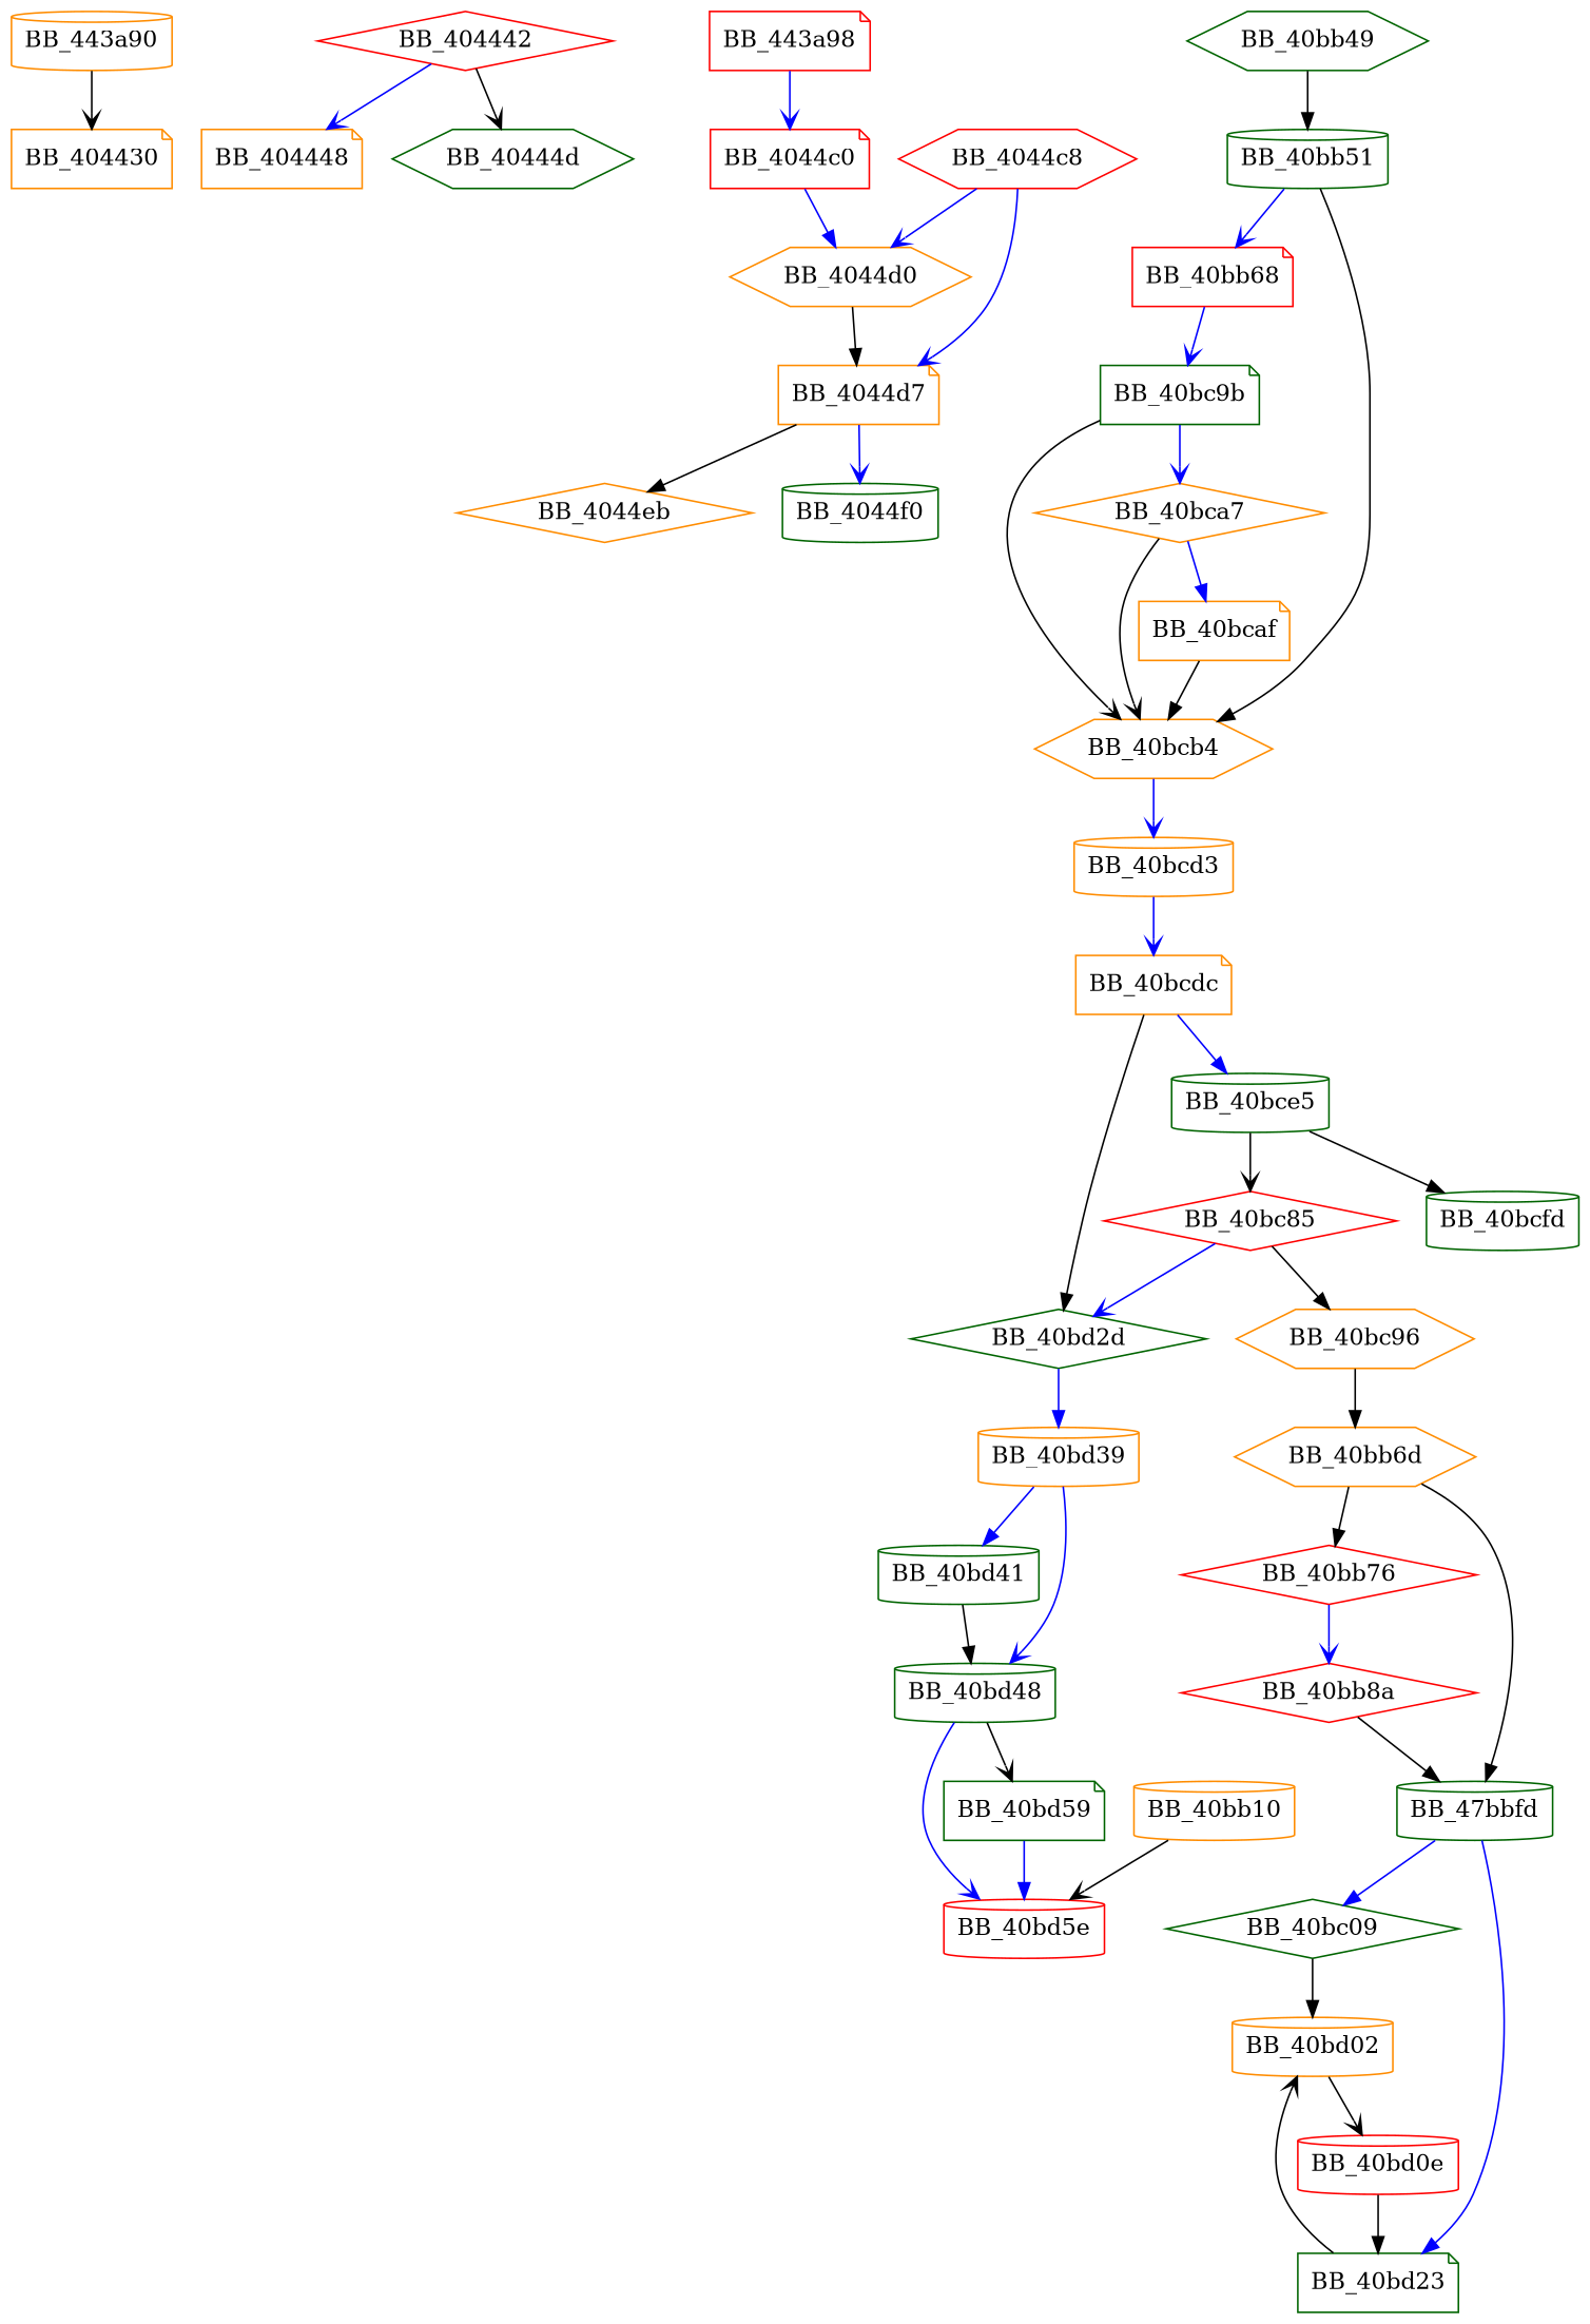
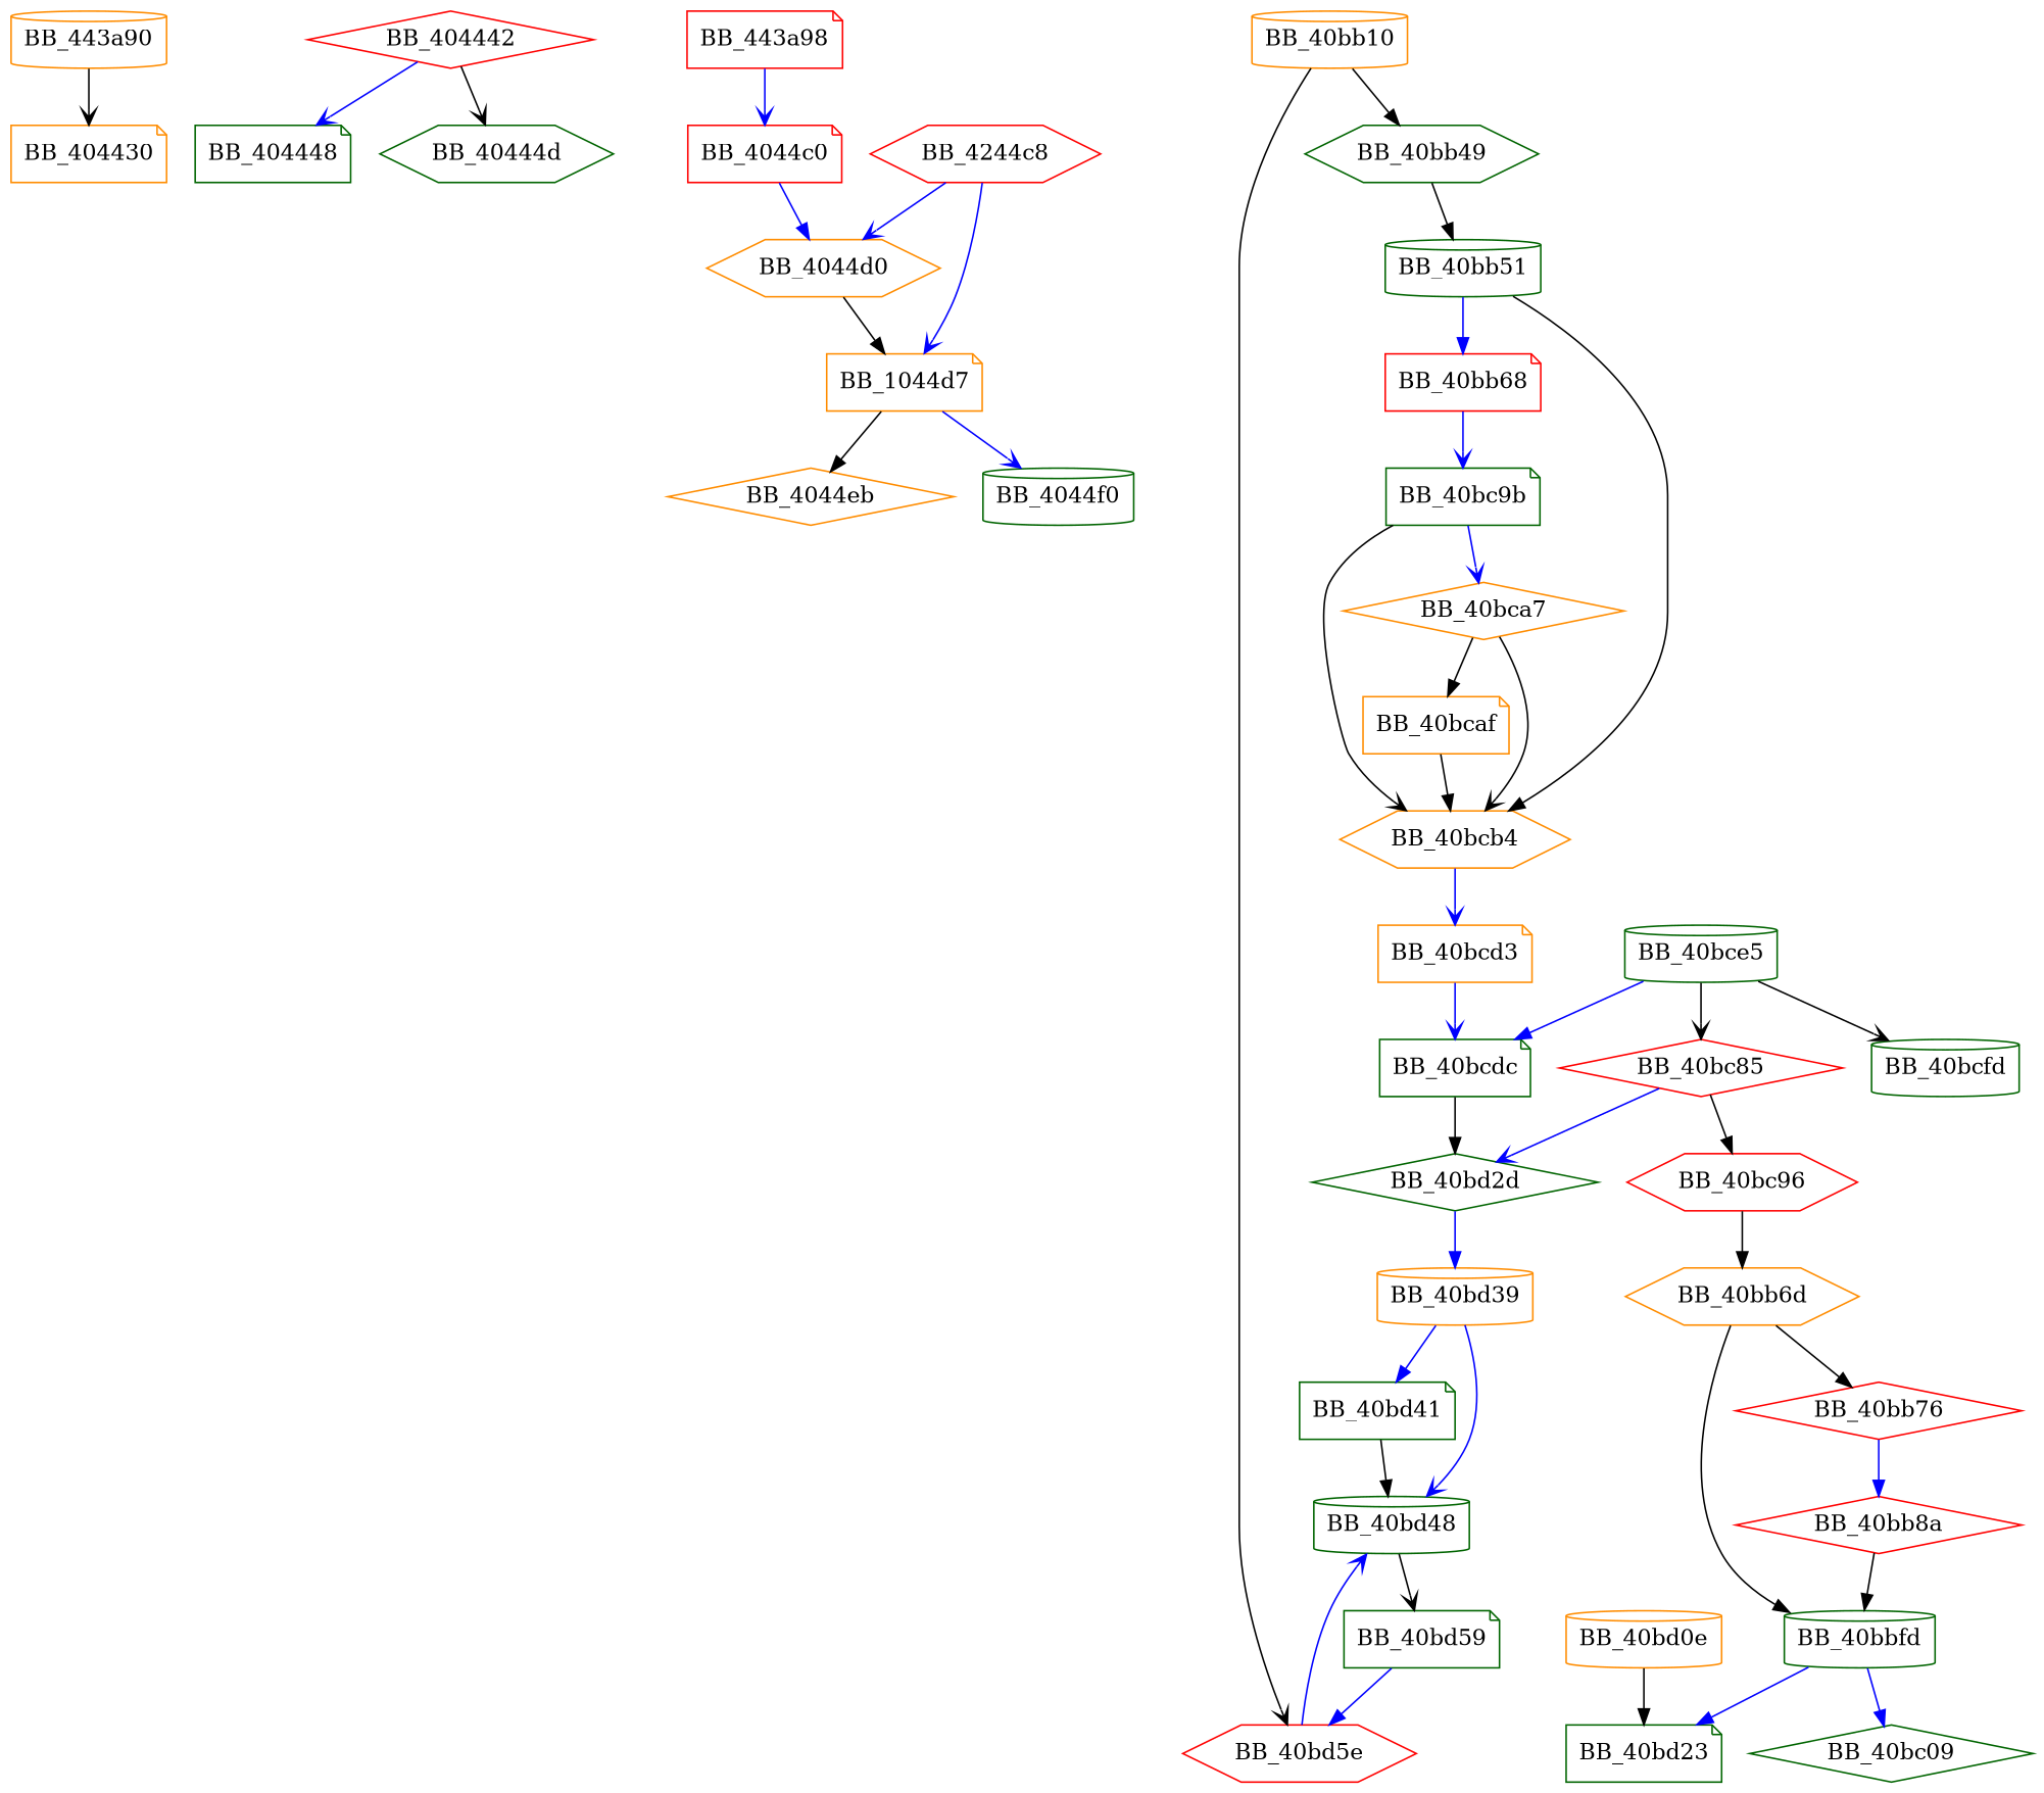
  digraph {
    node [color=darkorange shape=cylinder]
    edge [arrowhead=normal color=black]
    BB_404430 [shape=note]
    BB_404442 [color=red shape=diamond]
-   BB_404448 [shape=note]
+   BB_404448 [color=darkgreen shape=note]
    BB_40444d [color=darkgreen shape=hexagon]
    BB_4044c0 [color=red shape=note]
    BB_4044d0 [shape=hexagon]
-   BB_4044c8 [color=red shape=hexagon]
-   BB_4044d7 [shape=note]
+   BB_4044c8 [color=red shape=hexagon label=BB_4244c8]
+   BB_4044d7 [shape=note label=BB_1044d7]
    BB_4044eb [shape=diamond]
    BB_4044f0 [color=darkgreen]
    BB_40bb49 [color=darkgreen shape=hexagon]
    BB_40bb10
-   BB_40bd5e [color=red]
+   BB_40bd5e [color=red shape=hexagon]
    BB_40bb51 [color=darkgreen]
    BB_40bb68 [color=red shape=note]
    BB_40bcb4 [shape=hexagon]
    BB_40bc9b [color=darkgreen shape=note]
-   BB_40bcd3
+   BB_40bcd3 [shape=note]
    BB_40bca7 [shape=diamond]
    BB_40bd2d [color=darkgreen shape=diamond]
    BB_40bd39
-   BB_40bcdc [shape=note]
+   BB_40bcdc [color=darkgreen shape=note]
    BB_40bcaf [shape=note]
    BB_40bb6d [shape=hexagon]
    BB_40bb76 [color=red shape=diamond]
-   BB_40bbfd [color=darkgreen label=BB_47bbfd]
+   BB_40bbfd [color=darkgreen]
    BB_40bb8a [color=red shape=diamond]
    BB_40bc09 [color=darkgreen shape=diamond]
    BB_40bd23 [color=darkgreen shape=note]
-   BB_40bd02
-   BB_40bd0e [color=red]
+   BB_40bd0e
    BB_40bc85 [color=red shape=diamond]
-   BB_40bc96 [shape=hexagon]
-   BB_40bd41 [color=darkgreen]
+   BB_40bc96 [color=red shape=hexagon]
+   BB_40bd41 [color=darkgreen shape=note]
    BB_40bd48 [color=darkgreen]
    BB_40bce5 [color=darkgreen]
    BB_40bcfd [color=darkgreen]
    BB_40bd59 [color=darkgreen shape=note]
    BB_443a90
    BB_443a98 [color=red shape=note]
    BB_404442 -> BB_404448 [arrowhead=vee color=blue]
    BB_404442 -> BB_40444d [arrowhead=vee]
    BB_4044c0 -> BB_4044d0 [color=blue]
    BB_4044d0 -> BB_4044d7
    BB_4044c8 -> BB_4044d0 [arrowhead=vee color=blue]
    BB_4044c8 -> BB_4044d7 [arrowhead=vee color=blue]
    BB_4044d7 -> BB_4044eb
    BB_4044d7 -> BB_4044f0 [arrowhead=vee color=blue]
    BB_40bb49 -> BB_40bb51
+   BB_40bb10 -> BB_40bb49
    BB_40bb10 -> BB_40bd5e [arrowhead=vee]
-   BB_40bb51 -> BB_40bb68 [arrowhead=vee color=blue]
+   BB_40bb51 -> BB_40bb68 [color=blue]
    BB_40bb51 -> BB_40bcb4
    BB_40bb68 -> BB_40bc9b [arrowhead=vee color=blue]
    BB_40bcb4 -> BB_40bcd3 [arrowhead=vee color=blue]
    BB_40bc9b -> BB_40bcb4 [arrowhead=vee]
    BB_40bc9b -> BB_40bca7 [arrowhead=vee color=blue]
    BB_40bcd3 -> BB_40bcdc [arrowhead=vee color=blue]
    BB_40bca7 -> BB_40bcb4 [arrowhead=vee]
-   BB_40bca7 -> BB_40bcaf [color=blue]
+   BB_40bca7 -> BB_40bcaf
    BB_40bd2d -> BB_40bd39 [color=blue]
    BB_40bd39 -> BB_40bd41 [color=blue]
    BB_40bd39 -> BB_40bd48 [arrowhead=vee color=blue]
    BB_40bcdc -> BB_40bd2d
-   BB_40bcdc -> BB_40bce5 [color=blue]
+   BB_40bce5 -> BB_40bcdc [color=blue]
    BB_40bcaf -> BB_40bcb4
    BB_40bb6d -> BB_40bb76
    BB_40bb6d -> BB_40bbfd
-   BB_40bb76 -> BB_40bb8a [arrowhead=vee color=blue]
+   BB_40bb76 -> BB_40bb8a [color=blue]
    BB_40bbfd -> BB_40bc09 [color=blue]
    BB_40bbfd -> BB_40bd23 [color=blue]
    BB_40bb8a -> BB_40bbfd
-   BB_40bc09 -> BB_40bd02
-   BB_40bd23 -> BB_40bd02 [arrowhead=vee]
-   BB_40bd02 -> BB_40bd0e [arrowhead=vee]
    BB_40bd0e -> BB_40bd23
    BB_40bc85 -> BB_40bd2d [arrowhead=vee color=blue]
    BB_40bc85 -> BB_40bc96
    BB_40bc96 -> BB_40bb6d
    BB_40bd41 -> BB_40bd48
-   BB_40bd48 -> BB_40bd5e [arrowhead=vee color=blue]
+   BB_40bd5e -> BB_40bd48 [arrowhead=vee color=blue]
    BB_40bd48 -> BB_40bd59 [arrowhead=vee]
    BB_40bce5 -> BB_40bc85 [arrowhead=vee]
-   BB_40bce5 -> BB_40bcfd
+   BB_40bce5 -> BB_40bcfd [arrowhead=vee]
    BB_40bd59 -> BB_40bd5e [color=blue]
    BB_443a90 -> BB_404430 [arrowhead=vee]
    BB_443a98 -> BB_4044c0 [arrowhead=vee color=blue]
  }
